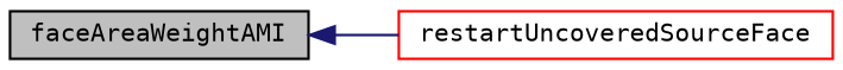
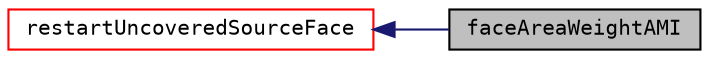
  digraph {
    rankdir=LR
    fontname="DejaVu Sans Mono"
    node [fontname="DejaVu Sans Mono" fontsize=10 shape=record]
    n1 [color=black fillcolor=grey75 fontcolor=black height=0.2 label=faceAreaWeightAMI style=filled width=0.4]
    n2 [color=red height=0.2 label=restartUncoveredSourceFace width=0.4]
-   n1 -> n2 [color=midnightblue dir=back fontname="DejaVu Sans Mono" fontsize=10 labelfontname=Helvetica labelfontsize=10 style=solid]
+   n2 -> n1 [color=midnightblue dir=back fontname="DejaVu Sans Mono" fontsize=10 labelfontname=Helvetica labelfontsize=10 style=solid]
  }
